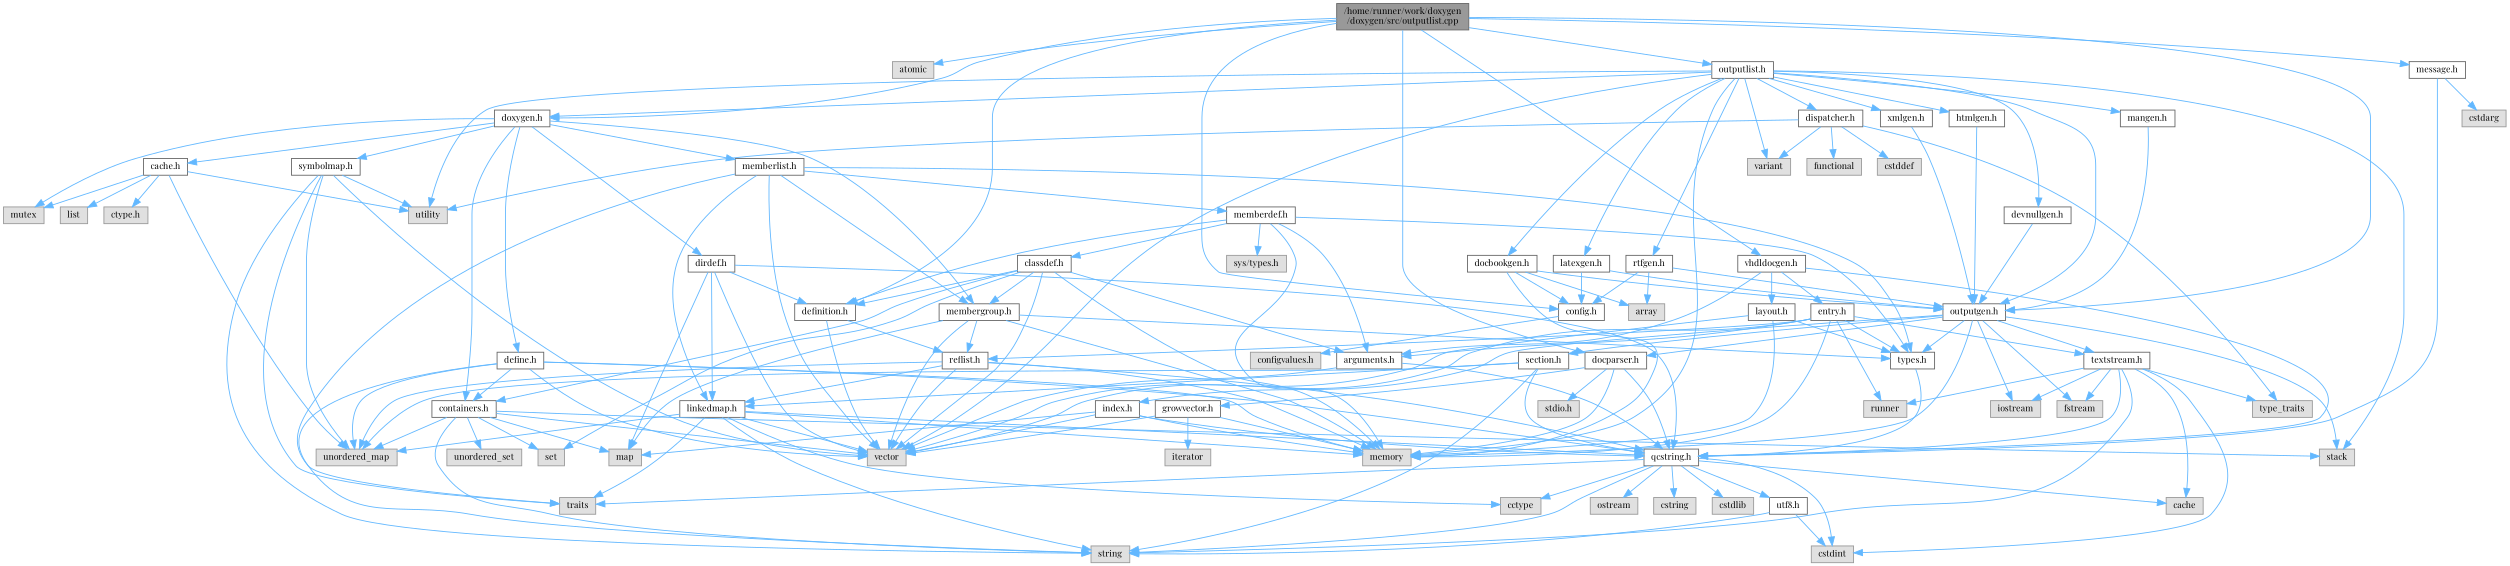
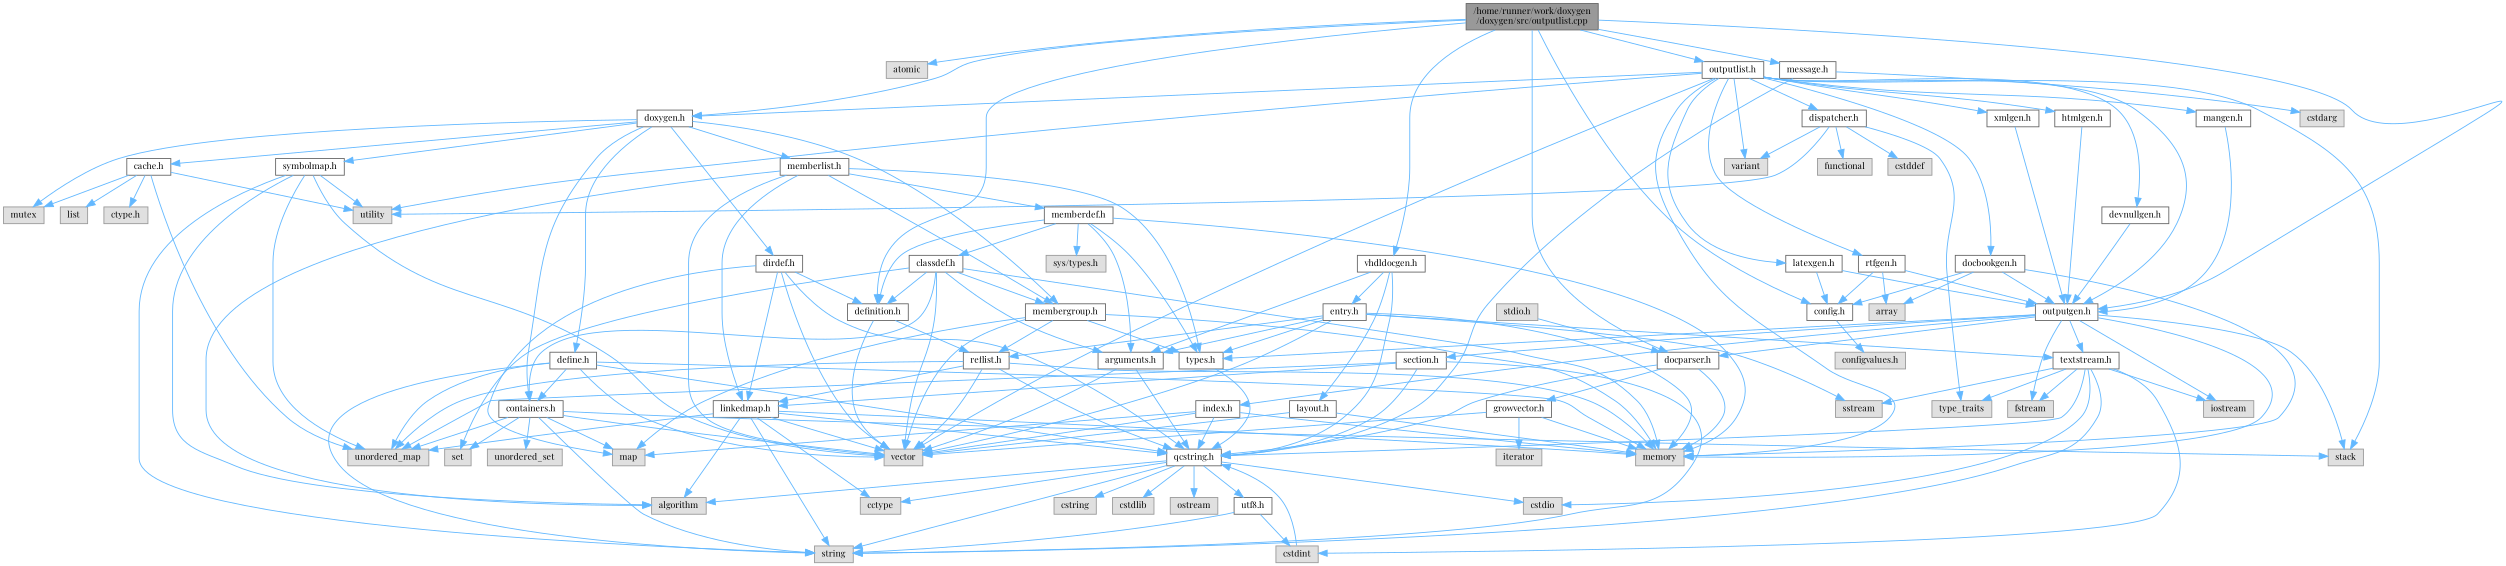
  digraph {
    fontname="Playfair Display"
    node [color=grey40 fillcolor=white fontname="Playfair Display" fontsize=10 shape=box style=filled]
    edge [color=steelblue1 fontname="Playfair Display" fontsize=10 labelfontname=Helvetica labelfontsize=10 style=solid]
    n1 [color=gray40 fillcolor=grey60 fontcolor=black height=0.2 label="/home/runner/work/doxygen\l/doxygen/src/outputlist.cpp" width=0.4]
    n2 [color=grey60 fillcolor="#E0E0E0" height=0.2 label=atomic width=0.4]
    n3 [height=0.2 label="outputlist.h" width=0.4]
    n4 [height=0.2 label="outputgen.h" width=0.4]
    n5 [height=0.2 label="docparser.h" width=0.4]
    n6 [height=0.2 label="doxygen.h" width=0.4]
    n7 [height=0.2 label="definition.h" width=0.4]
    n8 [height=0.2 label="config.h" width=0.4]
    n9 [height=0.2 label="message.h" width=0.4]
    n10 [height=0.2 label="vhdldocgen.h" width=0.4]
    n11 [color=grey60 fillcolor="#E0E0E0" height=0.2 label=utility width=0.4]
    n12 [color=grey60 fillcolor="#E0E0E0" height=0.2 label=vector width=0.4]
    n13 [color=grey60 fillcolor="#E0E0E0" height=0.2 label=memory width=0.4]
    n14 [color=grey60 fillcolor="#E0E0E0" height=0.2 label=variant width=0.4]
    n15 [color=grey60 fillcolor="#E0E0E0" height=0.2 label=stack width=0.4]
    n16 [height=0.2 label="dispatcher.h" width=0.4]
    n17 [height=0.2 label="htmlgen.h" width=0.4]
    n18 [height=0.2 label="latexgen.h" width=0.4]
    n19 [height=0.2 label="rtfgen.h" width=0.4]
    n20 [height=0.2 label="mangen.h" width=0.4]
    n21 [height=0.2 label="docbookgen.h" width=0.4]
    n22 [height=0.2 label="xmlgen.h" width=0.4]
    n23 [height=0.2 label="devnullgen.h" width=0.4]
    n24 [color=grey60 fillcolor="#E0E0E0" height=0.2 label=iostream width=0.4]
    n25 [color=grey60 fillcolor="#E0E0E0" height=0.2 label=fstream width=0.4]
    n26 [height=0.2 label="types.h" width=0.4]
    n27 [height=0.2 label="index.h" width=0.4]
    n28 [height=0.2 label="section.h" width=0.4]
    n29 [height=0.2 label="textstream.h" width=0.4]
    n30 [height=0.2 label="qcstring.h" width=0.4]
    n31 [color=grey60 fillcolor="#E0E0E0" height=0.2 label="stdio.h" width=0.4]
    n32 [height=0.2 label="growvector.h" width=0.4]
    n33 [color=grey60 fillcolor="#E0E0E0" height=0.2 label=mutex width=0.4]
    n34 [height=0.2 label="containers.h" width=0.4]
    n35 [height=0.2 label="membergroup.h" width=0.4]
    n36 [height=0.2 label="dirdef.h" width=0.4]
    n37 [height=0.2 label="memberlist.h" width=0.4]
    n38 [height=0.2 label="define.h" width=0.4]
    n39 [height=0.2 label="cache.h" width=0.4]
    n40 [height=0.2 label="symbolmap.h" width=0.4]
    n41 [height=0.2 label="reflist.h" width=0.4]
    n42 [color=grey60 fillcolor="#E0E0E0" height=0.2 label="configvalues.h" width=0.4]
    n43 [color=grey60 fillcolor="#E0E0E0" height=0.2 label=cstdarg width=0.4]
    n44 [height=0.2 label="arguments.h" width=0.4]
    n45 [height=0.2 label="layout.h" width=0.4]
    n46 [height=0.2 label="entry.h" width=0.4]
    n47 [color=grey60 fillcolor="#E0E0E0" height=0.2 label=type_traits width=0.4]
    n48 [color=grey60 fillcolor="#E0E0E0" height=0.2 label=cstddef width=0.4]
    n49 [color=grey60 fillcolor="#E0E0E0" height=0.2 label=functional width=0.4]
    n50 [color=grey60 fillcolor="#E0E0E0" height=0.2 label=array width=0.4]
    n51 [color=grey60 fillcolor="#E0E0E0" height=0.2 label=map width=0.4]
    n52 [color=grey60 fillcolor="#E0E0E0" height=0.2 label=string width=0.4]
    n53 [color=grey60 fillcolor="#E0E0E0" height=0.2 label=unordered_map width=0.4]
    n54 [height=0.2 label="linkedmap.h" width=0.4]
-   n55 [color=grey60 fillcolor="#E0E0E0" height=0.2 label=cache width=0.4]
+   n55 [color=grey60 fillcolor="#E0E0E0" height=0.2 label=cstdio width=0.4]
    n56 [color=grey60 fillcolor="#E0E0E0" height=0.2 label=cstdint width=0.4]
-   n57 [color=grey60 fillcolor="#E0E0E0" height=0.2 label=runner width=0.4]
-   n58 [color=grey60 fillcolor="#E0E0E0" height=0.2 label=traits width=0.4]
+   n57 [color=grey60 fillcolor="#E0E0E0" height=0.2 label=sstream width=0.4]
+   n58 [color=grey60 fillcolor="#E0E0E0" height=0.2 label=algorithm width=0.4]
    n59 [color=grey60 fillcolor="#E0E0E0" height=0.2 label=cctype width=0.4]
    n60 [color=grey60 fillcolor="#E0E0E0" height=0.2 label=cstring width=0.4]
    n61 [color=grey60 fillcolor="#E0E0E0" height=0.2 label=cstdlib width=0.4]
    n62 [color=grey60 fillcolor="#E0E0E0" height=0.2 label=ostream width=0.4]
    n63 [height=0.2 label="utf8.h" width=0.4]
    n64 [color=grey60 fillcolor="#E0E0E0" height=0.2 label=iterator width=0.4]
    n65 [color=grey60 fillcolor="#E0E0E0" height=0.2 label=set width=0.4]
    n66 [color=grey60 fillcolor="#E0E0E0" height=0.2 label=unordered_set width=0.4]
    n67 [height=0.2 label="memberdef.h" width=0.4]
    n68 [color=grey60 fillcolor="#E0E0E0" height=0.2 label=list width=0.4]
    n69 [color=grey60 fillcolor="#E0E0E0" height=0.2 label="ctype.h" width=0.4]
    n70 [color=grey60 fillcolor="#E0E0E0" height=0.2 label="sys/types.h" width=0.4]
    n71 [height=0.2 label="classdef.h" width=0.4]
    n1 -> n2
    n1 -> n3
    n1 -> n4
    n1 -> n5
    n1 -> n6
    n1 -> n7
    n1 -> n8
    n1 -> n9
    n1 -> n10
    n3 -> n4
    n3 -> n6
    n3 -> n11
    n3 -> n12
    n3 -> n13
    n3 -> n14
    n3 -> n15
    n3 -> n16
    n3 -> n17
    n3 -> n18
    n3 -> n19
    n3 -> n20
    n3 -> n21
    n3 -> n22
    n3 -> n23
    n4 -> n5
    n4 -> n13
    n4 -> n15
    n4 -> n24
    n4 -> n25
    n4 -> n26
    n4 -> n27
    n4 -> n28
    n4 -> n29
    n5 -> n13
    n5 -> n30
-   n5 -> n31
+   n31 -> n5
    n5 -> n32
    n6 -> n33
    n6 -> n34
    n6 -> n35
    n6 -> n36
    n6 -> n37
    n6 -> n38
    n6 -> n39
    n6 -> n40
    n7 -> n12
    n7 -> n41
    n8 -> n42
    n9 -> n30
    n9 -> n43
    n10 -> n30
    n10 -> n44
    n10 -> n45
    n10 -> n46
    n16 -> n11
    n16 -> n14
    n16 -> n47
    n16 -> n48
    n16 -> n49
    n17 -> n4
    n18 -> n4
    n18 -> n8
    n19 -> n4
    n19 -> n8
    n19 -> n50
    n20 -> n4
    n21 -> n4
    n21 -> n8
    n21 -> n13
    n21 -> n50
    n22 -> n4
    n23 -> n4
    n26 -> n30
    n27 -> n12
    n27 -> n13
    n27 -> n30
    n27 -> n51
    n28 -> n30
    n28 -> n52
    n28 -> n53
    n28 -> n54
    n29 -> n24
    n29 -> n25
    n29 -> n30
    n29 -> n47
    n29 -> n52
    n29 -> n55
    n29 -> n56
    n29 -> n57
    n30 -> n52
    n30 -> n55
-   n30 -> n56
+   n56 -> n30
    n30 -> n58
    n30 -> n59
    n30 -> n60
    n30 -> n61
    n30 -> n62
    n30 -> n63
    n32 -> n12
    n32 -> n13
    n32 -> n64
    n34 -> n12
    n34 -> n15
    n34 -> n51
    n34 -> n52
    n34 -> n53
    n34 -> n65
    n34 -> n66
    n35 -> n12
    n35 -> n13
    n35 -> n26
    n35 -> n41
    n35 -> n51
    n36 -> n7
    n36 -> n12
    n36 -> n30
    n36 -> n51
    n36 -> n54
    n37 -> n12
    n37 -> n26
    n37 -> n35
    n37 -> n54
    n37 -> n58
    n37 -> n67
    n38 -> n12
    n38 -> n13
    n38 -> n30
    n38 -> n34
    n38 -> n52
    n38 -> n53
    n39 -> n11
    n39 -> n33
    n39 -> n53
    n39 -> n68
    n39 -> n69
    n40 -> n11
    n40 -> n12
    n40 -> n52
    n40 -> n53
    n40 -> n58
    n41 -> n12
    n41 -> n13
    n41 -> n30
    n41 -> n53
    n41 -> n54
    n44 -> n12
    n44 -> n30
    n45 -> n12
    n45 -> n13
-   n45 -> n26
    n46 -> n12
    n46 -> n13
    n46 -> n26
    n46 -> n29
    n46 -> n41
    n46 -> n44
    n46 -> n57
    n54 -> n12
    n54 -> n13
    n54 -> n30
    n54 -> n52
    n54 -> n53
    n54 -> n58
    n54 -> n59
    n63 -> n52
    n63 -> n56
    n67 -> n7
    n67 -> n13
    n67 -> n26
    n67 -> n44
    n67 -> n70
    n67 -> n71
    n71 -> n7
    n71 -> n12
    n71 -> n13
    n71 -> n34
    n71 -> n35
    n71 -> n44
    n71 -> n65
  }
